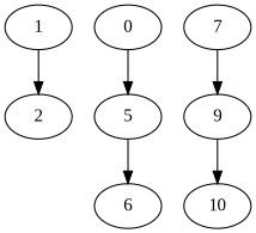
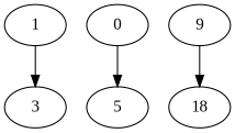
  digraph {
    fontname="Liberation Serif"
    node [fontname="Liberation Serif"]
    edge [fontname="Liberation Serif"]
    1 [alpha=0.00 expect_size=9414284411198767104]
-   2 [alpha=0.19 expect_size=34118900791241236]
+   2 [alpha=0.19 expect_size=34118900791241236 label=3]
    n3 [alpha=0.04 expect_size=166976779890826400 label=0]
    5 [alpha=0.07 expect_size=11301391155033416]
-   6 [alpha=0.06 expect_size=802989890509459456]
-   7 [alpha=0.11 expect_size=783225544638021]
    9 [alpha=0.15 expect_size=87723731291740307456]
-   10 [alpha=0.10 expect_size=10209242221236826]
+   10 [alpha=0.10 expect_size=10209242221236826 label=18]
    1 -> 2
    n3 -> 5
-   5 -> 6
-   7 -> 9
    9 -> 10
  }
